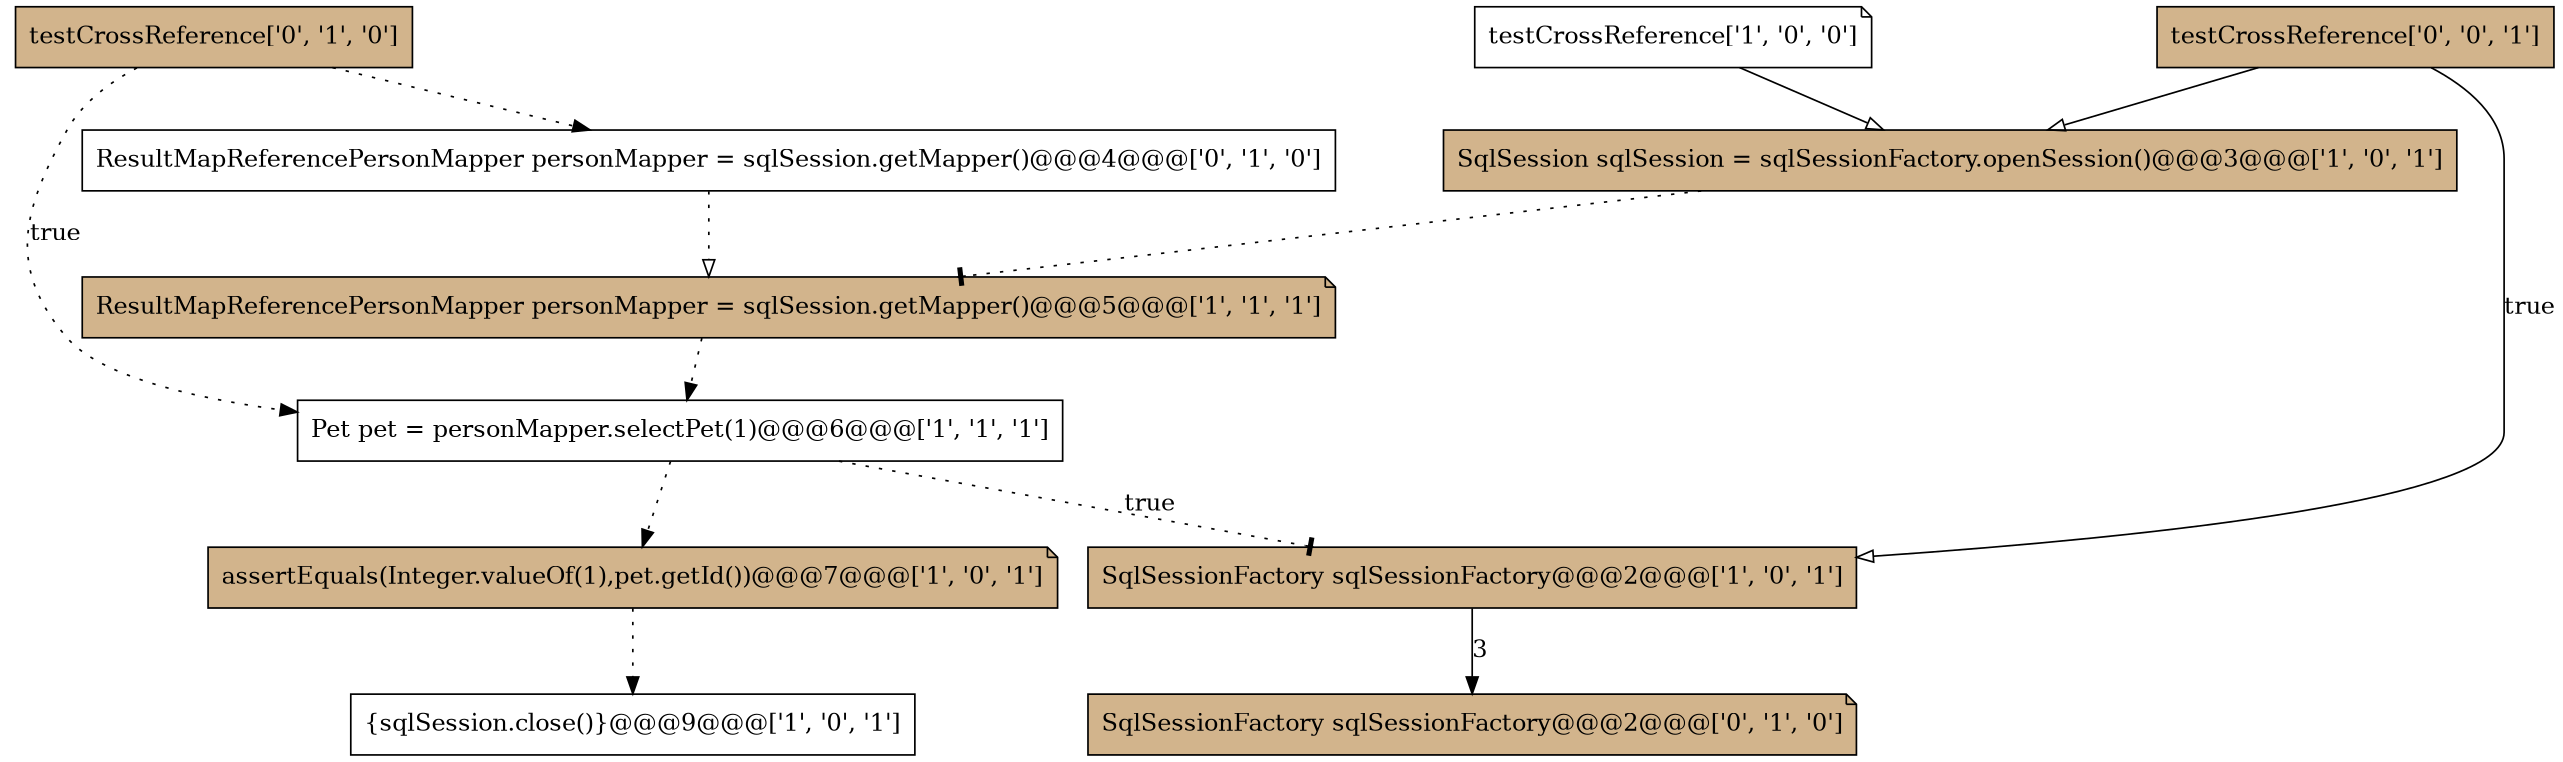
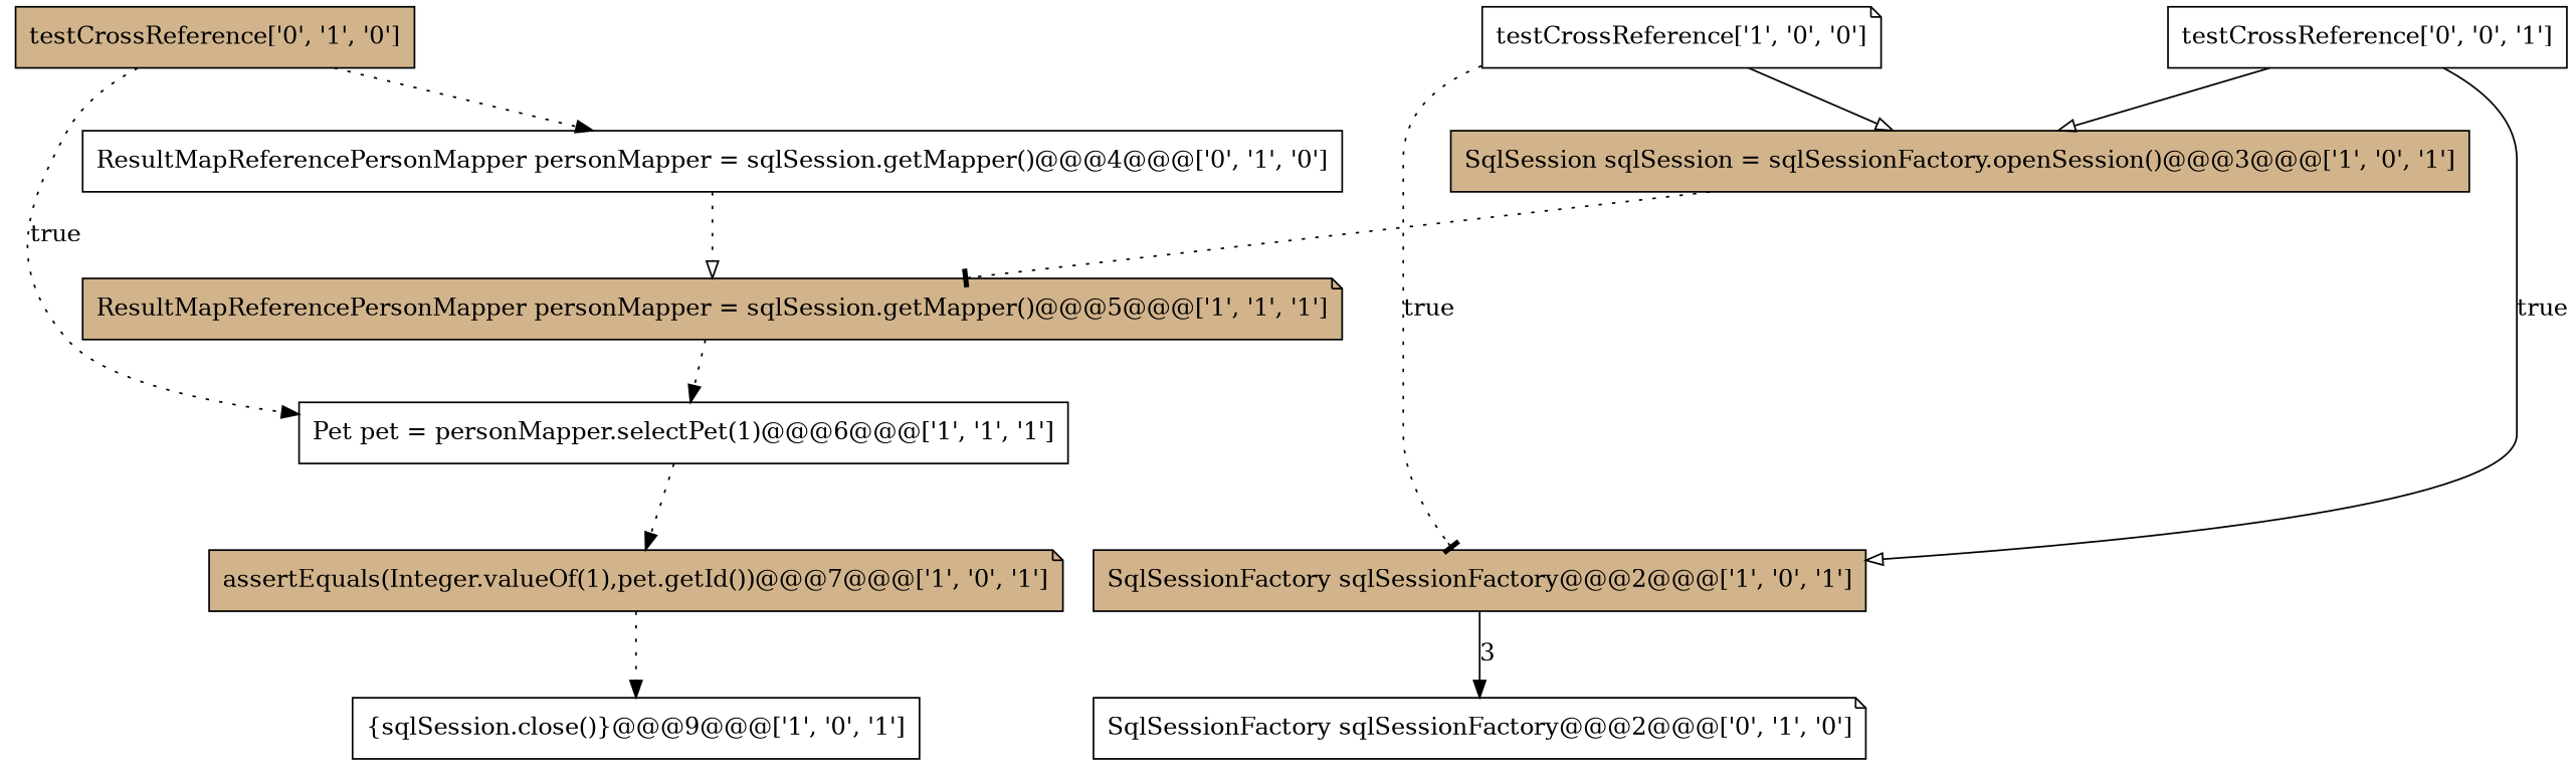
  digraph {
    node [fillcolor=tan shape=box style=filled]
    edge [arrowhead=normal style=dotted]
-   n1 [label="SqlSessionFactory sqlSessionFactory@@@2@@@['0', '1', '0']" shape=note]
+   n1 [fillcolor=white label="SqlSessionFactory sqlSessionFactory@@@2@@@['0', '1', '0']" shape=note]
    n2 [fillcolor=white label="Pet pet = personMapper.selectPet(1)@@@6@@@['1', '1', '1']"]
    n3 [label="assertEquals(Integer.valueOf(1),pet.getId())@@@7@@@['1', '0', '1']" shape=note]
    n4 [fillcolor=white label="{sqlSession.close()}@@@9@@@['1', '0', '1']"]
    n5 [fillcolor=white label="ResultMapReferencePersonMapper personMapper = sqlSession.getMapper()@@@4@@@['0', '1', '0']"]
    n6 [label="ResultMapReferencePersonMapper personMapper = sqlSession.getMapper()@@@5@@@['1', '1', '1']" shape=note]
    n7 [label="testCrossReference['0', '1', '0']"]
    n8 [label="SqlSession sqlSession = sqlSessionFactory.openSession()@@@3@@@['1', '0', '1']"]
    n9 [fillcolor=white label="testCrossReference['1', '0', '0']" shape=note]
    n10 [label="SqlSessionFactory sqlSessionFactory@@@2@@@['1', '0', '1']"]
-   n11 [label="testCrossReference['0', '0', '1']"]
+   n11 [fillcolor=white label="testCrossReference['0', '0', '1']"]
    n2 -> n3
    n3 -> n4
    n5 -> n6 [arrowhead=onormal]
    n6 -> n2
    n7 -> n2 [label=true]
    n7 -> n5
    n8 -> n6 [arrowhead=tee]
    n9 -> n8 [arrowhead=onormal style=solid]
-   n2 -> n10 [arrowhead=tee label=true]
+   n9 -> n10 [arrowhead=tee label=true]
    n10 -> n1 [label=3 style=solid]
    n11 -> n8 [arrowhead=onormal style=solid]
    n11 -> n10 [arrowhead=onormal label=true style=solid]
  }
